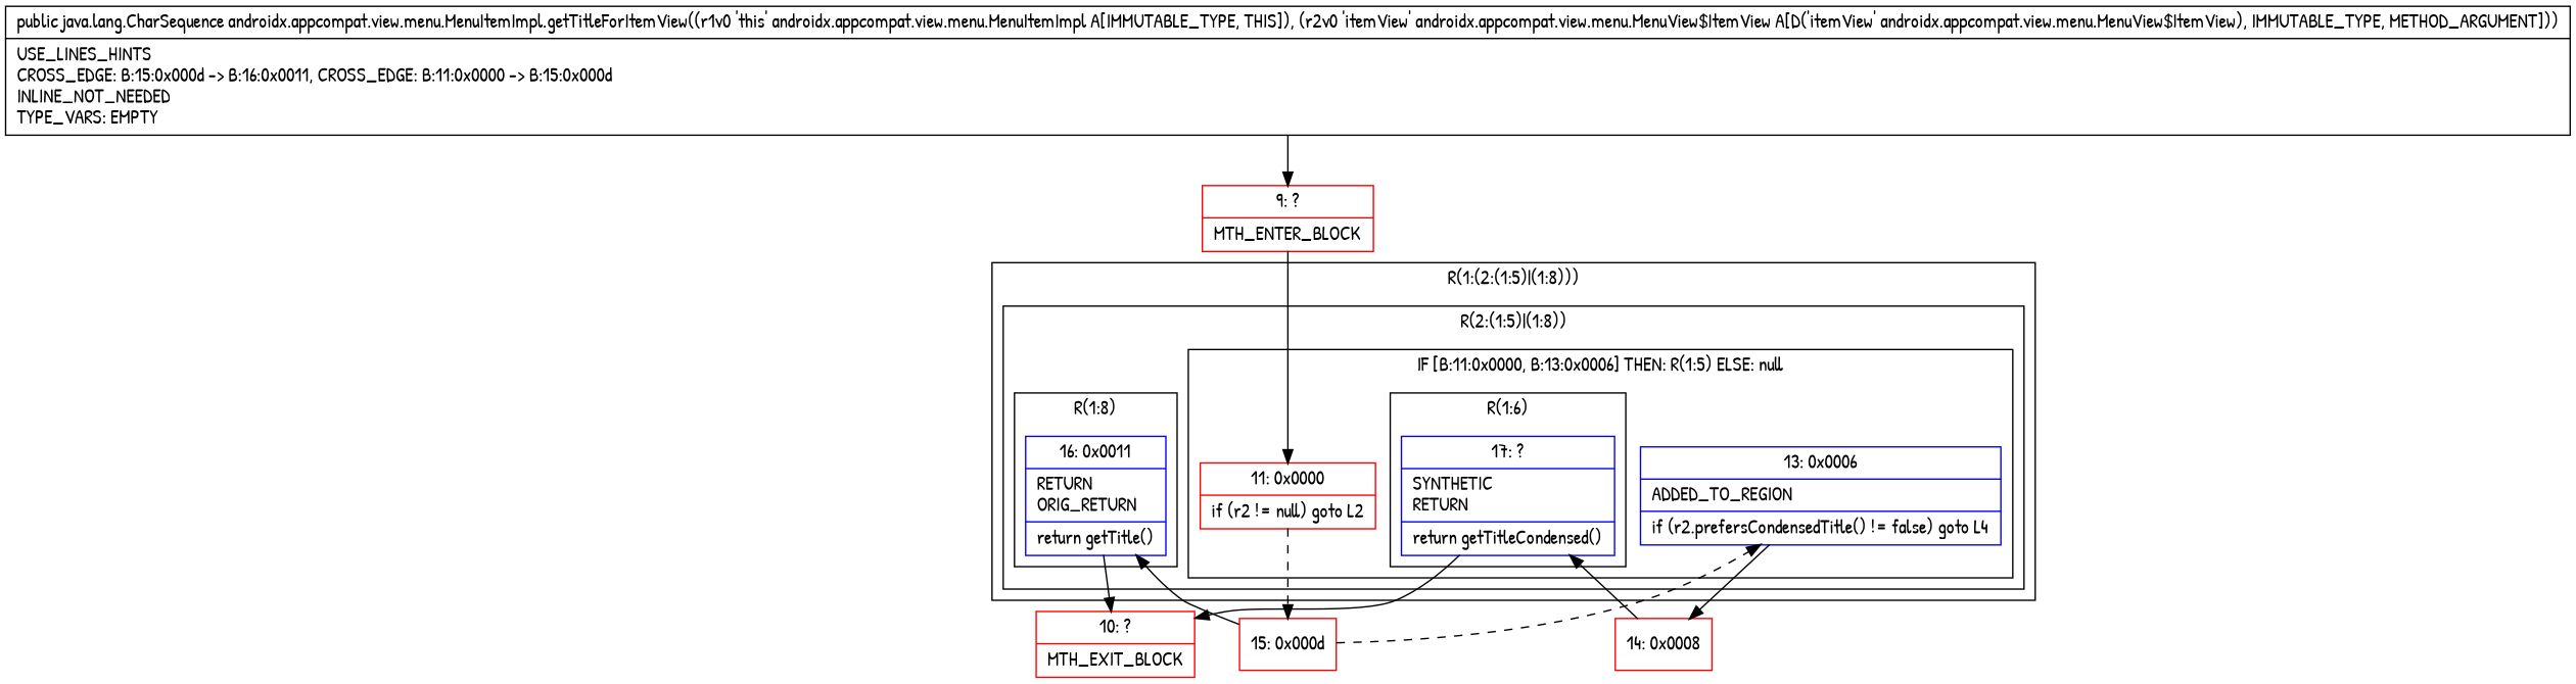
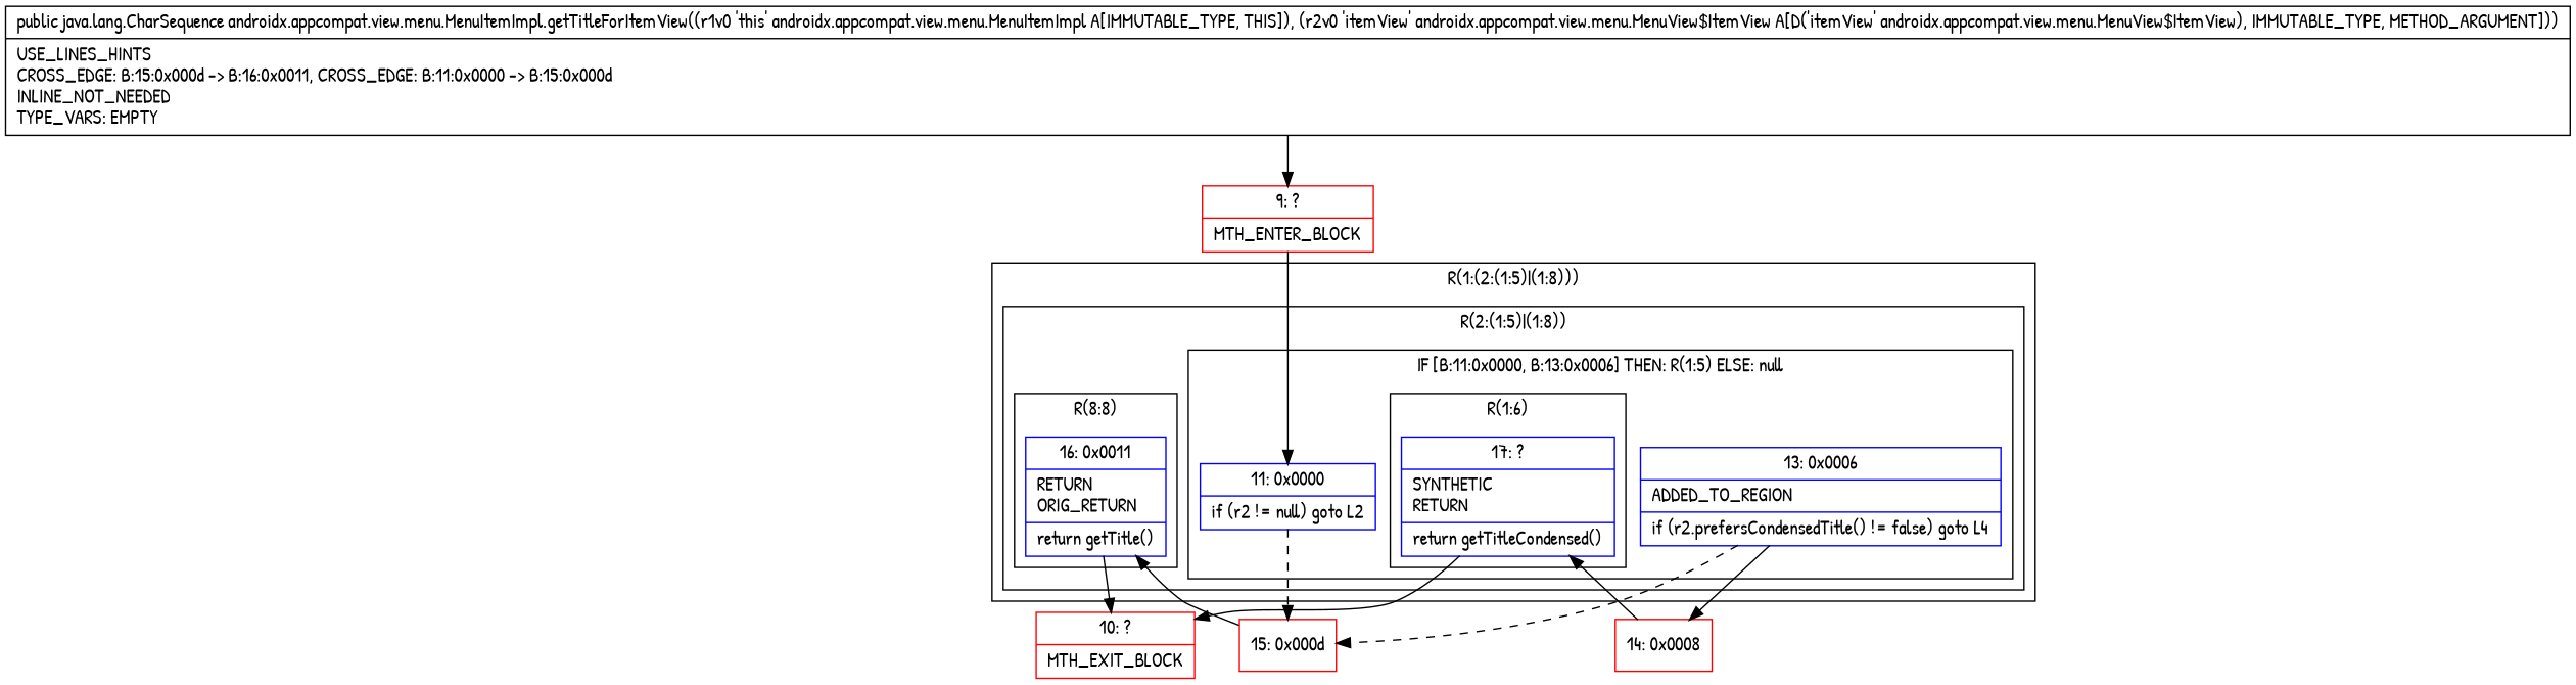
  digraph {
    fontname="Patrick Hand"
    node [color=blue fontname="Patrick Hand" shape=record]
    edge [fontname="Patrick Hand"]
    n1 [label="{17\:\ ?|SYNTHETIC\lRETURN\l|return getTitleCondensed()\l}"]
-   n2 [color=red label="{11\:\ 0x0000|if (r2 != null) goto L2\l}"]
+   n2 [label="{11\:\ 0x0000|if (r2 != null) goto L2\l}"]
    n3 [label="{13\:\ 0x0006|ADDED_TO_REGION\l|if (r2.prefersCondensedTitle() != false) goto L4\l}"]
    n4 [label="{16\:\ 0x0011|RETURN\lORIG_RETURN\l|return getTitle()\l}"]
    n5 [color=red label="{10\:\ ?|MTH_EXIT_BLOCK\l}"]
    n6 [color=red label="{15\:\ 0x000d}"]
    n7 [color=red label="{14\:\ 0x0008}"]
    n8 [color=red label="{9\:\ ?|MTH_ENTER_BLOCK\l}"]
    n9 [label="{public java.lang.CharSequence androidx.appcompat.view.menu.MenuItemImpl.getTitleForItemView((r1v0 'this' androidx.appcompat.view.menu.MenuItemImpl A[IMMUTABLE_TYPE, THIS]), (r2v0 'itemView' androidx.appcompat.view.menu.MenuView$ItemView A[D('itemView' androidx.appcompat.view.menu.MenuView$ItemView), IMMUTABLE_TYPE, METHOD_ARGUMENT]))  | USE_LINES_HINTS\lCROSS_EDGE: B:15:0x000d \-\> B:16:0x0011, CROSS_EDGE: B:11:0x0000 \-\> B:15:0x000d\lINLINE_NOT_NEEDED\lTYPE_VARS: EMPTY\l}" color=""]
    subgraph cluster_1 {
      label="R(1:(2:(1:5)|(1:8)))"
      subgraph cluster_2 {
        label="R(2:(1:5)|(1:8))"
        subgraph cluster_3 {
          label="IF [B:11:0x0000, B:13:0x0006] THEN: R(1:5) ELSE: null"
          n2
          n3
          subgraph cluster_4 {
            label="R(1:6)"
            n1
          }
        }
        subgraph cluster_5 {
-         label="R(1:8)"
+         label="R(8:8)"
          n4
        }
      }
    }
    n1 -> n5
    n2 -> n6 [style=dashed]
-   n6 -> n3 [style=dashed]
+   n3 -> n6 [style=dashed]
    n3 -> n7
    n4 -> n5
    n6 -> n4
    n7 -> n1
    n8 -> n2
    n9 -> n8
  }
